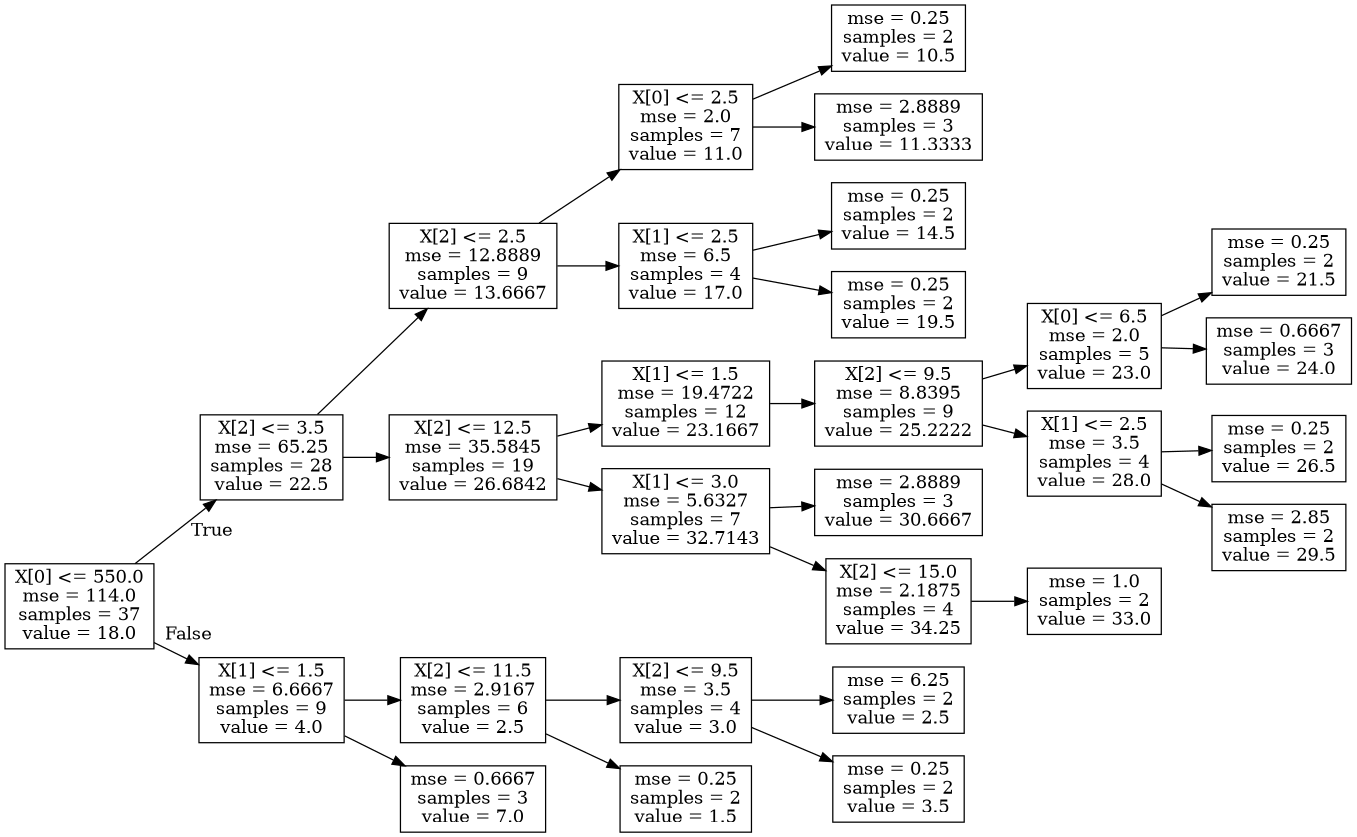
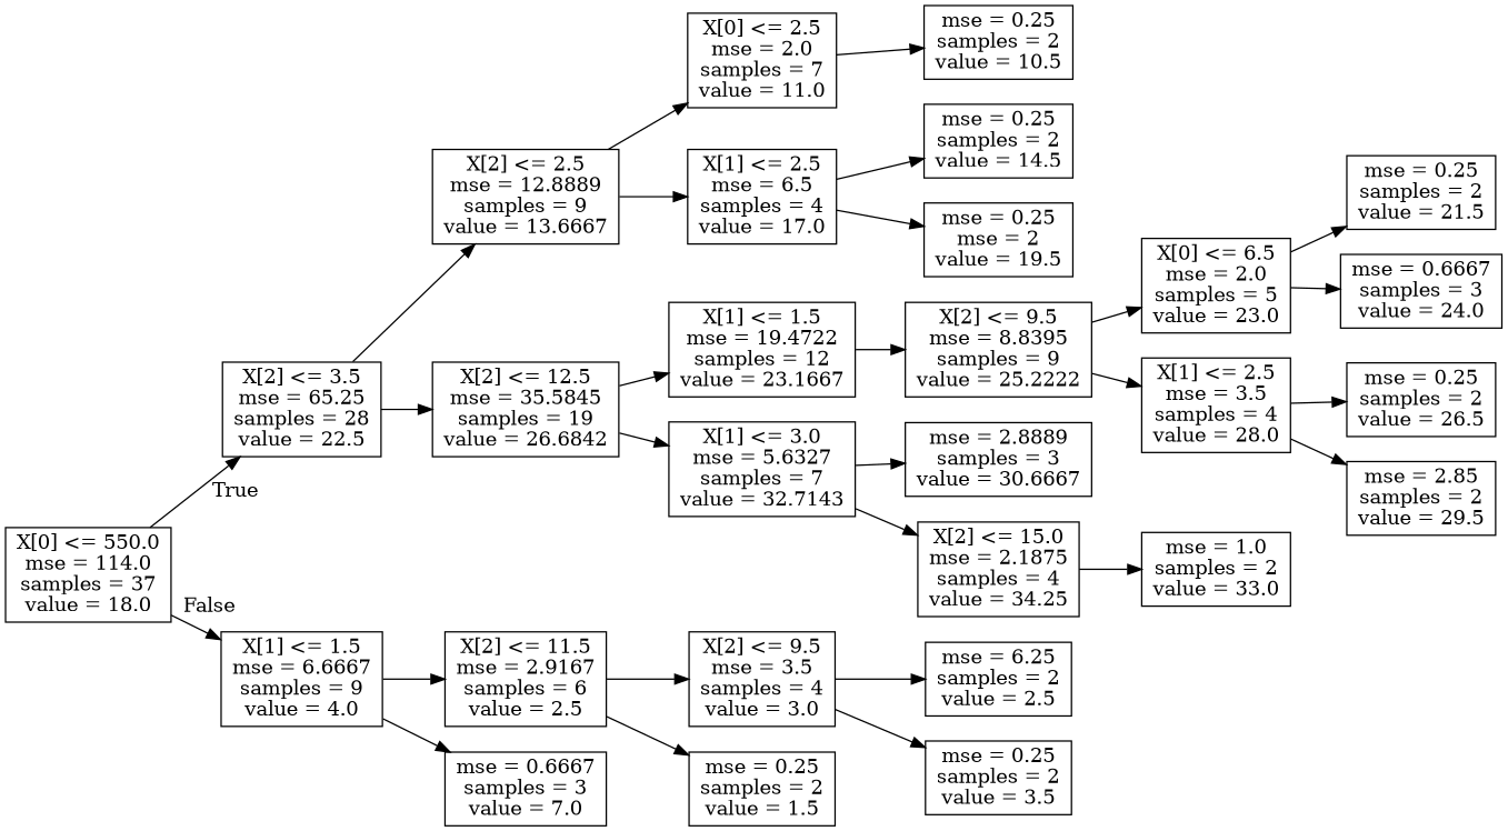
  digraph {
    rankdir=LR
    node [shape=box]
    n1 [label="X[0] <= 550.0\nmse = 114.0\nsamples = 37\nvalue = 18.0"]
    n2 [label="X[2] <= 3.5\nmse = 65.25\nsamples = 28\nvalue = 22.5"]
    n3 [label="X[1] <= 1.5\nmse = 6.6667\nsamples = 9\nvalue = 4.0"]
    n4 [label="X[2] <= 2.5\nmse = 12.8889\nsamples = 9\nvalue = 13.6667"]
    n5 [label="X[2] <= 12.5\nmse = 35.5845\nsamples = 19\nvalue = 26.6842"]
    n6 [label="X[2] <= 11.5\nmse = 2.9167\nsamples = 6\nvalue = 2.5"]
    n7 [label="mse = 0.6667\nsamples = 3\nvalue = 7.0"]
    n8 [label="X[0] <= 2.5\nmse = 2.0\nsamples = 7\nvalue = 11.0"]
    n9 [label="X[1] <= 2.5\nmse = 6.5\nsamples = 4\nvalue = 17.0"]
    n10 [label="X[1] <= 1.5\nmse = 19.4722\nsamples = 12\nvalue = 23.1667"]
    n11 [label="X[1] <= 3.0\nmse = 5.6327\nsamples = 7\nvalue = 32.7143"]
    n12 [label="mse = 0.25\nsamples = 2\nvalue = 10.5"]
-   n13 [label="mse = 2.8889\nsamples = 3\nvalue = 11.3333"]
    n14 [label="mse = 0.25\nsamples = 2\nvalue = 14.5"]
-   n15 [label="mse = 0.25\nsamples = 2\nvalue = 19.5"]
+   n15 [label="mse = 0.25\nmse = 2\nvalue = 19.5"]
    n16 [label="X[2] <= 9.5\nmse = 8.8395\nsamples = 9\nvalue = 25.2222"]
    n17 [label="mse = 2.8889\nsamples = 3\nvalue = 30.6667"]
    n18 [label="X[2] <= 15.0\nmse = 2.1875\nsamples = 4\nvalue = 34.25"]
    n19 [label="X[0] <= 6.5\nmse = 2.0\nsamples = 5\nvalue = 23.0"]
    n20 [label="X[1] <= 2.5\nmse = 3.5\nsamples = 4\nvalue = 28.0"]
    n21 [label="mse = 0.25\nsamples = 2\nvalue = 21.5"]
    n22 [label="mse = 0.6667\nsamples = 3\nvalue = 24.0"]
    n23 [label="mse = 0.25\nsamples = 2\nvalue = 26.5"]
    n24 [label="mse = 2.85\nsamples = 2\nvalue = 29.5"]
    n25 [label="mse = 1.0\nsamples = 2\nvalue = 33.0"]
    n26 [label="X[2] <= 9.5\nmse = 3.5\nsamples = 4\nvalue = 3.0"]
    n27 [label="mse = 0.25\nsamples = 2\nvalue = 1.5"]
    n28 [label="mse = 6.25\nsamples = 2\nvalue = 2.5"]
    n29 [label="mse = 0.25\nsamples = 2\nvalue = 3.5"]
    n1 -> n2 [headlabel=True labelangle=45 labeldistance=2.5]
    n1 -> n3 [headlabel=False labelangle=-45 labeldistance=2.5]
    n2 -> n4
    n2 -> n5
    n3 -> n6
    n3 -> n7
    n4 -> n8
    n4 -> n9
    n5 -> n10
    n5 -> n11
    n6 -> n26
    n6 -> n27
    n8 -> n12
-   n8 -> n13
    n9 -> n14
    n9 -> n15
    n10 -> n16
    n11 -> n17
    n11 -> n18
    n16 -> n19
    n16 -> n20
    n18 -> n25
    n19 -> n21
    n19 -> n22
    n20 -> n23
    n20 -> n24
    n26 -> n28
    n26 -> n29
  }
